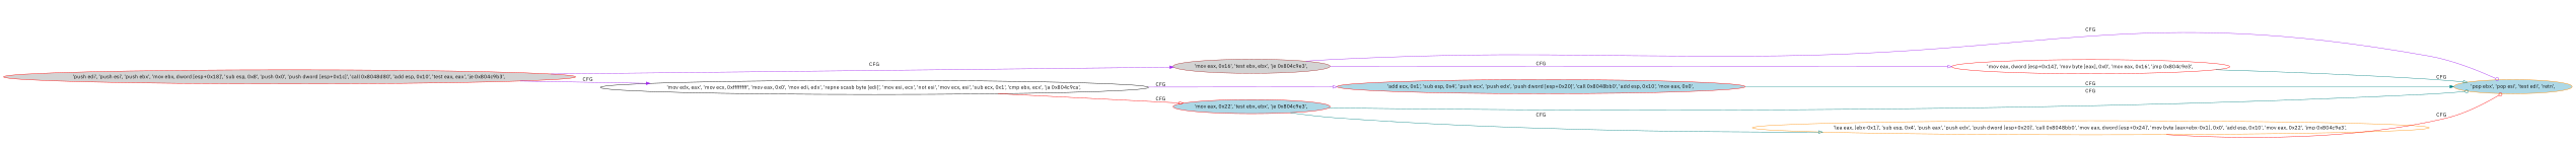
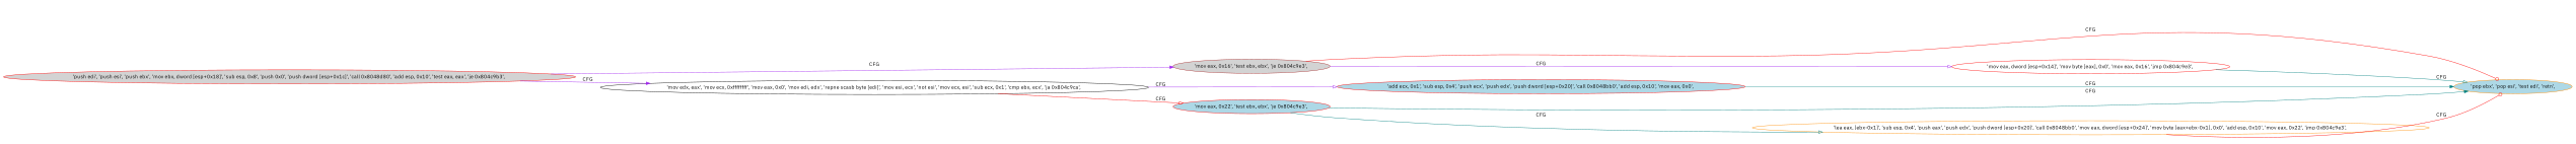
  digraph {
    fontname="IBM Plex Sans"
    rankdir=LR
    node [color=red fillcolor=white fontname="IBM Plex Sans" style=filled]
    edge [arrowhead=onormal color=purple fontname="IBM Plex Sans"]
    n1 [fillcolor=lightgrey label="'push edi', 'push esi', 'push ebx', 'mov ebx, dword [esp+0x18]', 'sub esp, 0x8', 'push 0x0', 'push dword [esp+0x1c]', 'call 0x8048d80', 'add esp, 0x10', 'test eax, eax', 'je 0x804c9b3', "]
    n2 [color=brown fillcolor=lightgrey label="'mov eax, 0x16', 'test ebx, ebx', 'je 0x804c9e3', "]
    n3 [color=black label="'mov edx, eax', 'mov ecx, 0xffffffff', 'mov eax, 0x0', 'mov edi, edx', 'repne scasb byte [edi]', 'mov esi, ecx', 'not esi', 'mov ecx, esi', 'sub ecx, 0x1', 'cmp ebx, ecx', 'ja 0x804c9ca', "]
    n4 [color=darkorange fillcolor=lightblue label="'pop ebx', 'pop esi', 'test edi', 'retn',"]
    n5 [label="'mov eax, dword [esp+0x14]', 'mov byte [eax], 0x0', 'mov eax, 0x16', 'jmp 0x804c9e3', "]
    n6 [fillcolor=lightblue label="'add ecx, 0x1', 'sub esp, 0x4', 'push ecx', 'push edx', 'push dword [esp+0x20]', 'call 0x8048bb0', 'add esp, 0x10', 'mov eax, 0x0', "]
    n7 [fillcolor=lightblue label="'mov eax, 0x22', 'test ebx, ebx', 'je 0x804c9e3', "]
    n8 [color=darkorange label="'lea eax, [ebx-0x1]', 'sub esp, 0x4', 'push eax', 'push edx', 'push dword [esp+0x20]', 'call 0x8048bb0', 'mov eax, dword [esp+0x24]', 'mov byte [eax+ebx-0x1], 0x0', 'add esp, 0x10', 'mov eax, 0x22', 'jmp 0x804c9e3', "]
    n1 -> n2 [arrowhead=normal label=CFG]
    n1 -> n3 [arrowhead=normal label=CFG]
-   n2 -> n4 [arrowhead=odot label=CFG]
+   n2 -> n4 [arrowhead=odot color=red label=CFG]
    n2 -> n5 [label=CFG]
    n3 -> n6 [label=CFG]
    n3 -> n7 [color=red label=CFG]
    n5 -> n4 [color=teal label=CFG]
    n6 -> n4 [arrowhead=normal color=teal label=CFG]
-   n7 -> n4 [arrowhead=odot color=teal label=CFG]
+   n7 -> n4 [arrowhead=normal color=teal label=CFG]
    n7 -> n8 [color=teal label=CFG]
    n8 -> n4 [arrowhead=odot color=red label=CFG]
  }
